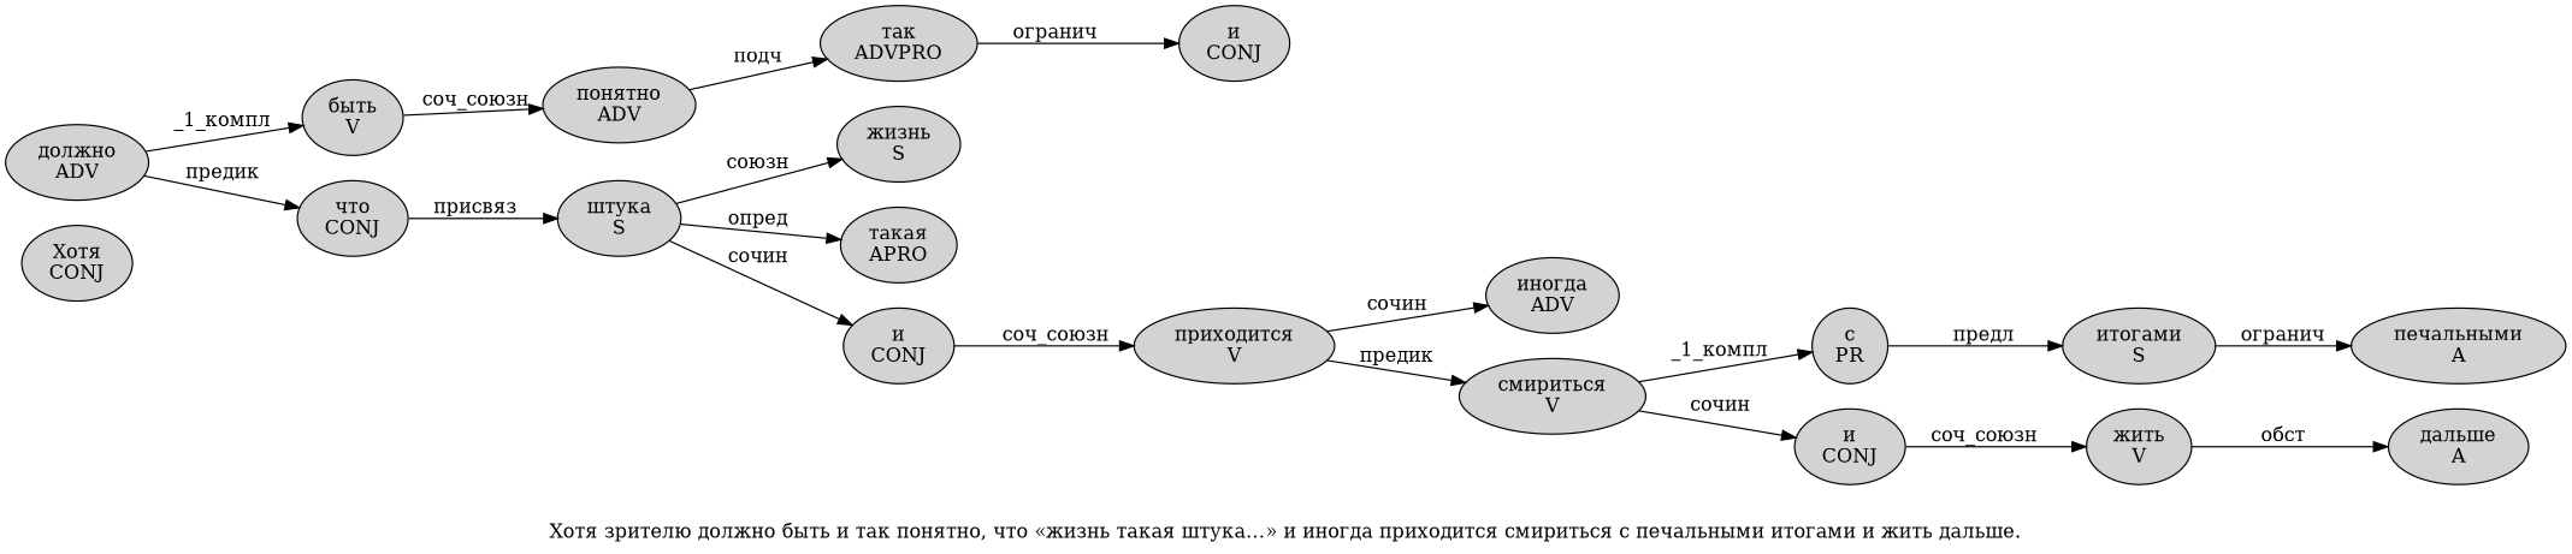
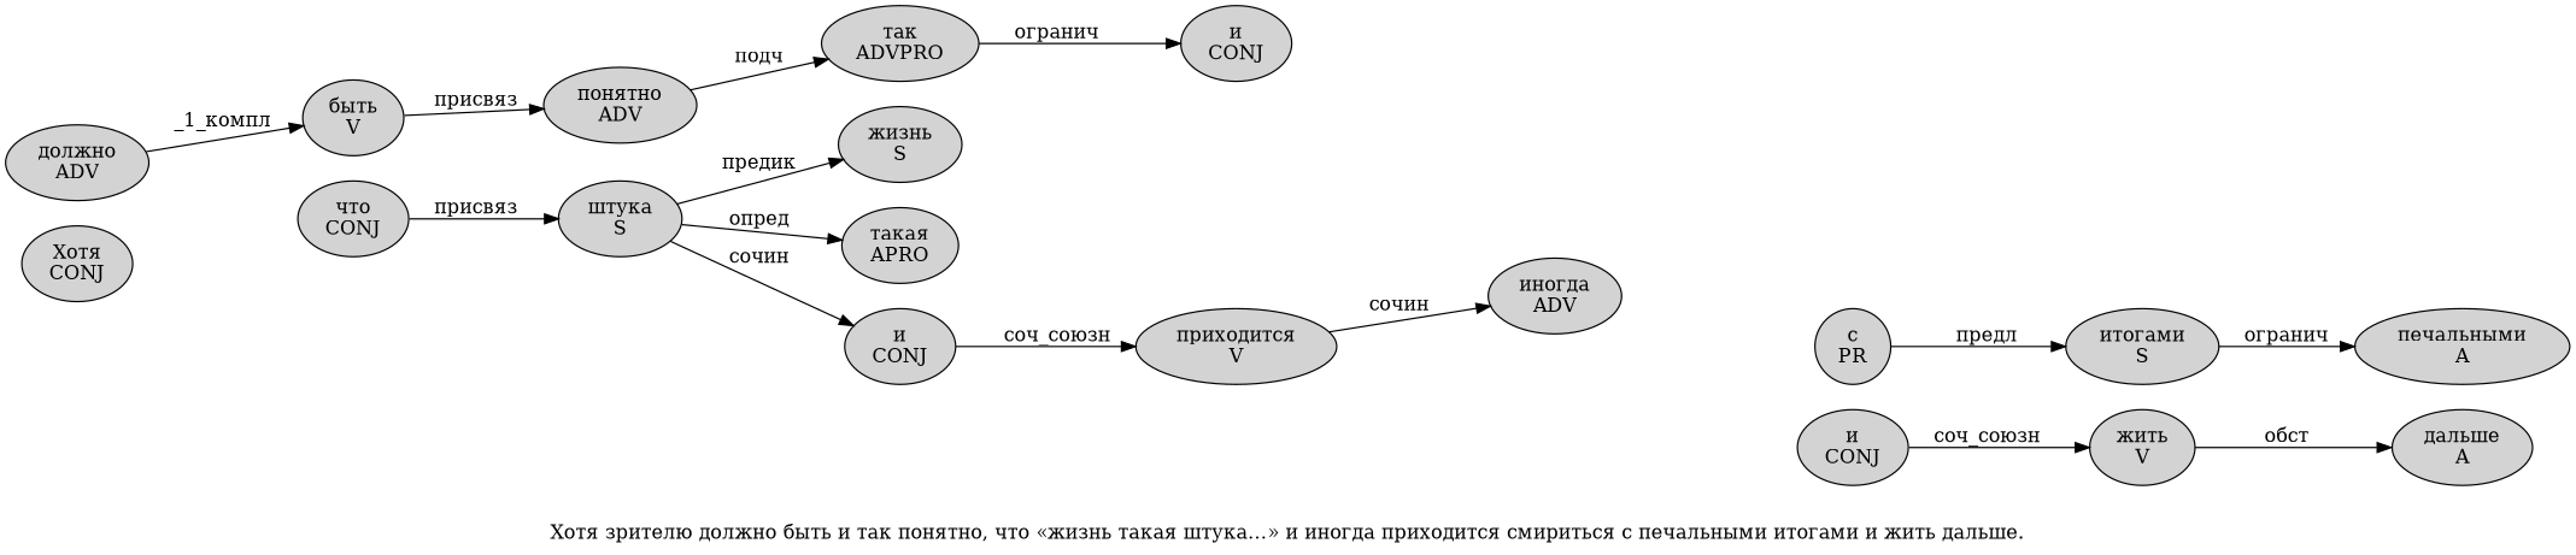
  digraph {
    label="Хотя зрителю должно быть и так понятно, что «жизнь такая штука…» и иногда приходится смириться с печальными итогами и жить дальше."
    rankdir=LR
    node [fillcolor=lightgray penwidth=1 shape=ellipse style=filled]
    n1 [label="Хотя\nCONJ"]
    n2 [label="должно\nADV"]
    n3 [label="быть\nV"]
    n4 [label="что\nCONJ"]
    n5 [label="понятно\nADV"]
    n6 [label="штука\nS"]
    n7 [label="так\nADVPRO"]
    n8 [label="и\nCONJ"]
    n9 [label="жизнь\nS"]
    n10 [label="такая\nAPRO"]
    n11 [label="и\nCONJ"]
    n12 [label="приходится\nV"]
    n13 [label="иногда\nADV"]
-   n14 [label="смириться\nV"]
    n15 [label="с\nPR"]
    n16 [label="и\nCONJ"]
    n17 [label="итогами\nS"]
    n18 [label="жить\nV"]
    n19 [label="печальными\nA"]
    n20 [label="дальше\nA"]
    n2 -> n3 [label="_1_компл"]
-   n2 -> n4 [label="предик"]
-   n3 -> n5 [label="соч_союзн"]
+   n3 -> n5 [label="присвяз"]
    n4 -> n6 [label="присвяз"]
    n5 -> n7 [label="подч"]
-   n6 -> n9 [label="союзн"]
+   n6 -> n9 [label="предик"]
    n6 -> n10 [label="опред"]
    n6 -> n11 [label="сочин"]
    n7 -> n8 [label="огранич"]
    n11 -> n12 [label="соч_союзн"]
    n12 -> n13 [label="сочин"]
-   n12 -> n14 [label="предик"]
-   n14 -> n15 [label="_1_компл"]
-   n14 -> n16 [label="сочин"]
    n15 -> n17 [label="предл"]
    n16 -> n18 [label="соч_союзн"]
    n17 -> n19 [label="огранич"]
    n18 -> n20 [label="обст"]
  }
